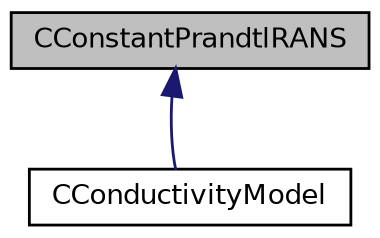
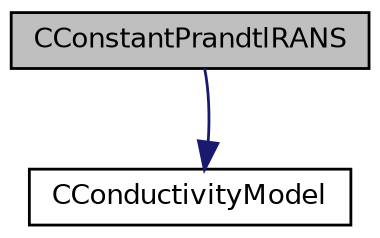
  digraph {
    node [color=black fontname=Helvetica fontsize=10 shape=record style=filled]
    n1 [fillcolor=grey75 fontcolor=black height=0.2 label=CConstantPrandtlRANS width=0.4]
    n2 [fillcolor=white height=0.2 label=CConductivityModel width=0.4]
-   n1 -> n2 [color=midnightblue dir=back fontname=Helvetica fontsize=10 labelfontname=Helvetica labelfontsize=10 style=solid]
+   n2 -> n1 [color=midnightblue dir=back fontname=Helvetica fontsize=10 labelfontname=Helvetica labelfontsize=10 style=solid]
  }
